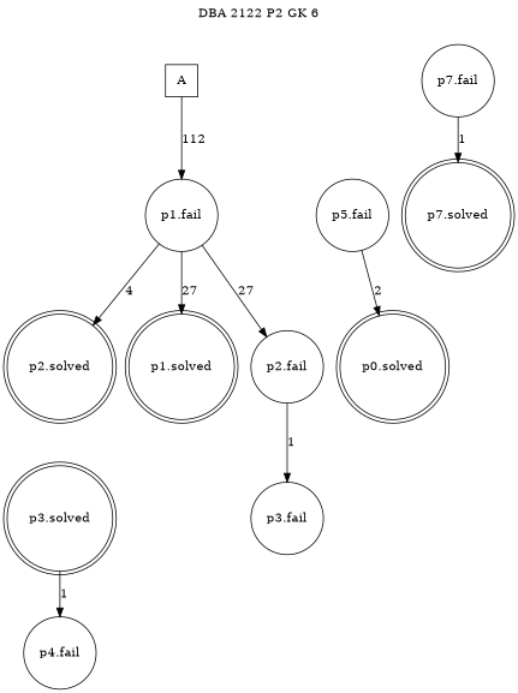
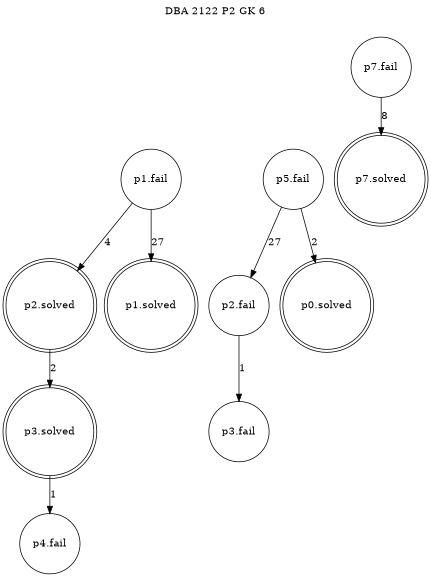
  digraph {
    label=" DBA 2122 P2 GK 6 "
    labelloc=tl
    rankdir=TB
    node [shape=circle]
-   n1 [label=A shape=square]
    n2 [label="p1.fail"]
    n3 [label="p1.solved" shape=doublecircle]
    n4 [label="p2.fail"]
    n5 [label="p2.solved" shape=doublecircle]
    n6 [label="p3.fail"]
    n7 [label="p3.solved" shape=doublecircle]
    n8 [label="p4.fail"]
    n9 [label="p5.fail"]
    n10 [label="p0.solved" shape=doublecircle]
    n11 [label="p7.fail"]
    n12 [label="p7.solved" shape=doublecircle]
-   n1 -> n2 [label=112]
    n2 -> n3 [label=27]
-   n2 -> n4 [label=27]
+   n9 -> n4 [label=27]
    n2 -> n5 [label=4]
    n4 -> n6 [label=1]
+   n5 -> n7 [label=2]
    n7 -> n8 [label=1]
    n9 -> n10 [label=2]
-   n11 -> n12 [label=1]
+   n11 -> n12 [label=8]
  }
